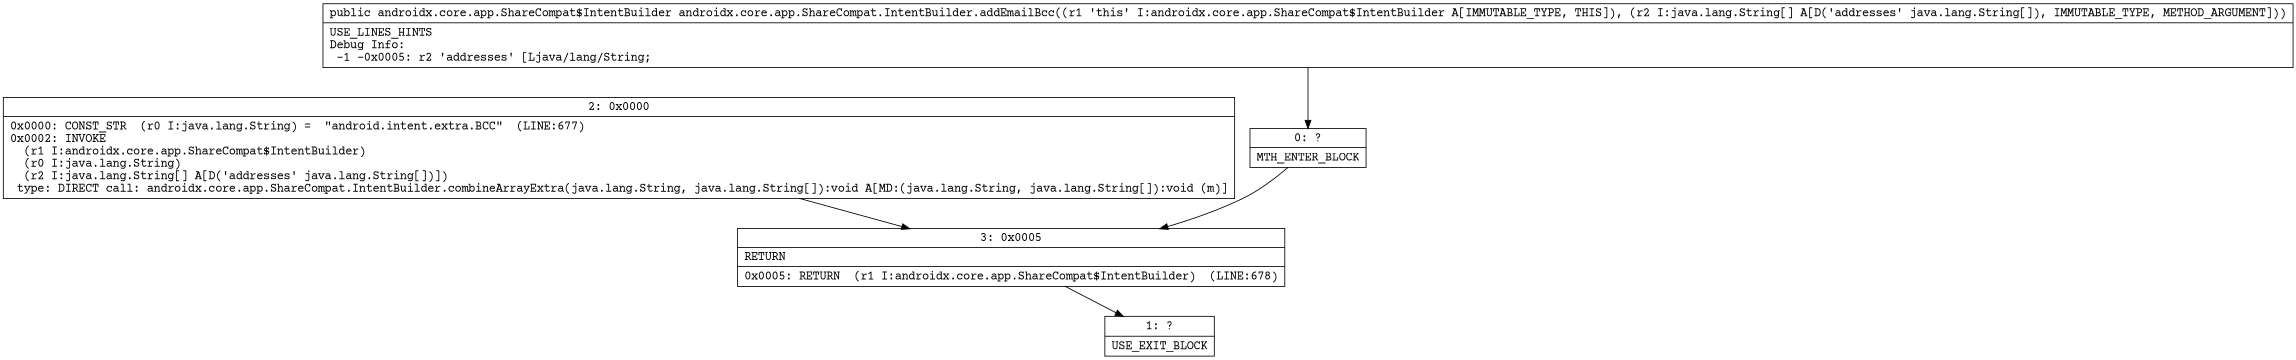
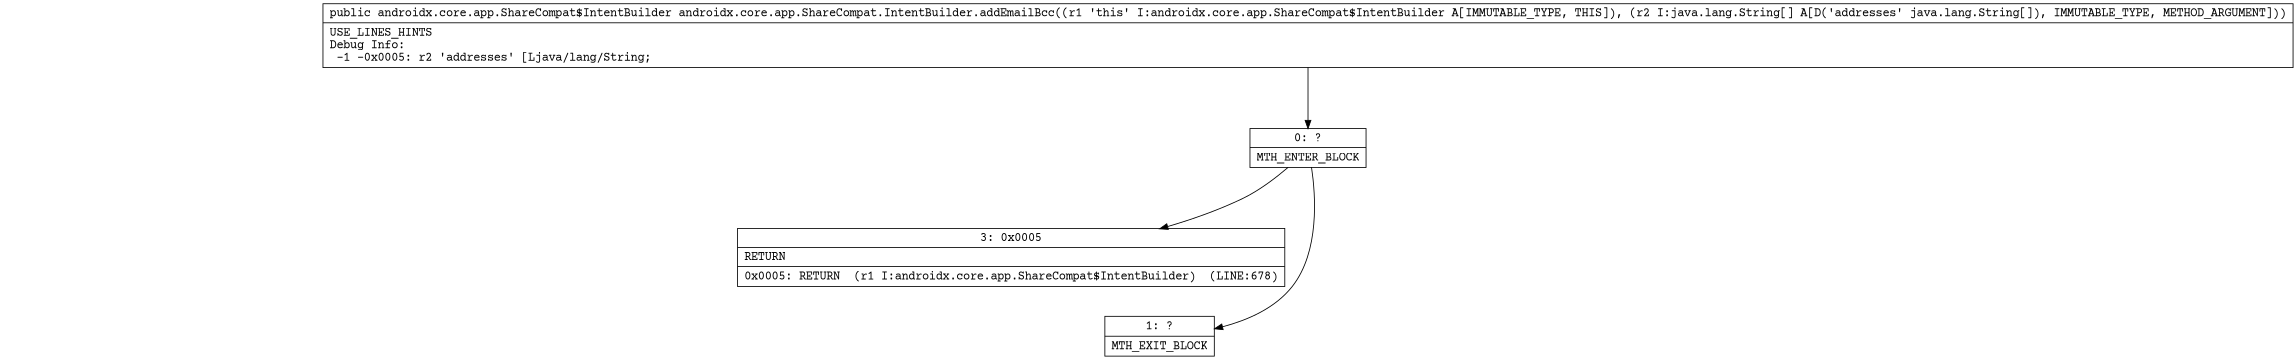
  digraph {
    fontname="Courier Prime"
    node [fontname="Courier Prime" shape=record]
    edge [fontname="Courier Prime"]
    n1 [label="{0\:\ ?|MTH_ENTER_BLOCK\l}"]
    n2 [label="{3\:\ 0x0005|RETURN\l|0x0005: RETURN  (r1 I:androidx.core.app.ShareCompat$IntentBuilder)  (LINE:678)\l}"]
-   n3 [label="{2\:\ 0x0000|0x0000: CONST_STR  (r0 I:java.lang.String) =  \"android.intent.extra.BCC\"  (LINE:677)\l0x0002: INVOKE  \l  (r1 I:androidx.core.app.ShareCompat$IntentBuilder)\l  (r0 I:java.lang.String)\l  (r2 I:java.lang.String[] A[D('addresses' java.lang.String[])])\l type: DIRECT call: androidx.core.app.ShareCompat.IntentBuilder.combineArrayExtra(java.lang.String, java.lang.String[]):void A[MD:(java.lang.String, java.lang.String[]):void (m)]\l}"]
-   n4 [label="{1\:\ ?|USE_EXIT_BLOCK\l}"]
+   n4 [label="{1\:\ ?|MTH_EXIT_BLOCK\l}"]
    n5 [label="{public androidx.core.app.ShareCompat$IntentBuilder androidx.core.app.ShareCompat.IntentBuilder.addEmailBcc((r1 'this' I:androidx.core.app.ShareCompat$IntentBuilder A[IMMUTABLE_TYPE, THIS]), (r2 I:java.lang.String[] A[D('addresses' java.lang.String[]), IMMUTABLE_TYPE, METHOD_ARGUMENT]))  | USE_LINES_HINTS\lDebug Info:\l  \-1 \-0x0005: r2 'addresses' [Ljava\/lang\/String;\l}"]
    n1 -> n2
-   n2 -> n4
-   n3 -> n2
+   n1 -> n4
    n5 -> n1
  }
